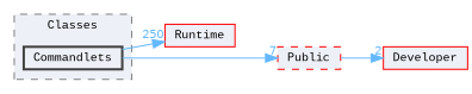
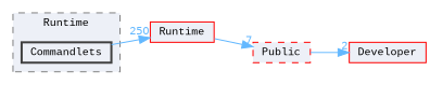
  digraph {
    compound=true
    fontname="Liberation Mono"
    rankdir=LR
    node [color=red fillcolor="#edf0f7" fontname="Liberation Mono" fontsize=10 shape=box style=filled]
    edge [color=steelblue1 fontcolor=steelblue1 fontname="Liberation Mono" fontsize=10 labeldistance=1.5 labelfontname=Helvetica labelfontsize=10]
    n1 [color=grey25 height=0.2 label=Commandlets style="filled,bold" width=0.4]
    n2 [height=0.2 label=Runtime width=0.4]
    n3 [height=0.2 label=Public style="filled,dashed" width=0.4]
    n4 [height=0.2 label=Developer width=0.4]
    subgraph cluster_1 {
      bgcolor="#edf0f7"
      fontsize=10
-     label=Classes
+     label=Runtime
      pencolor=grey50
      style="filled,dashed"
      n1
    }
    n1 -> n2 [headlabel=250]
-   n1 -> n3 [headlabel=7]
+   n2 -> n3 [headlabel=7]
    n3 -> n4 [headlabel=2]
  }
